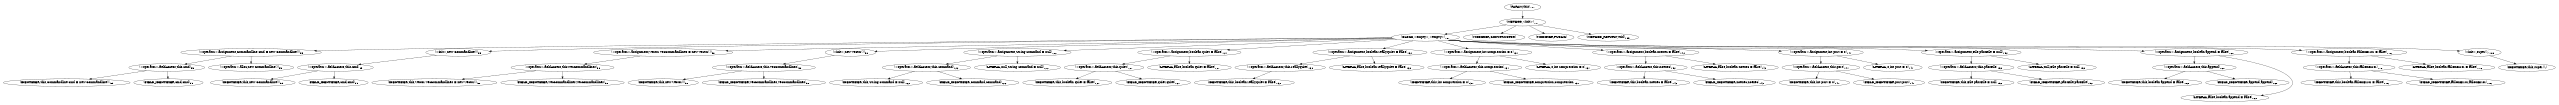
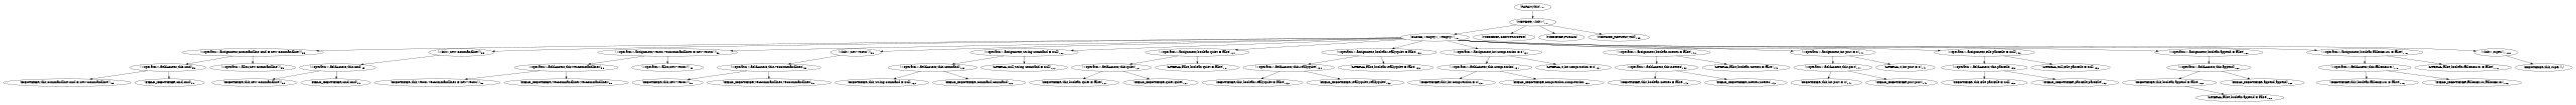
  digraph {
    n1 [label=<(METHOD,&lt;init&gt;)<SUB>187</SUB>>]
    n2 [label=<(BLOCK,&lt;empty&gt;,&lt;empty&gt;)<SUB>187</SUB>>]
    n3 [label=<(MODIFIER,CONSTRUCTOR)>]
    n4 [label=<(MODIFIER,PUBLIC)>]
    n5 [label=<(METHOD_RETURN,void)<SUB>189</SUB>>]
    n6 [label=<(PARAM,this)<SUB>187</SUB>>]
    n7 [label=<(&lt;operator&gt;.assignment,Commandline cmd = new Commandline())<SUB>95</SUB>>]
    n8 [label=<(&lt;init&gt;,new Commandline())<SUB>95</SUB>>]
    n9 [label=<(&lt;operator&gt;.assignment,Vector vecCommandlines = new Vector())<SUB>98</SUB>>]
    n10 [label=<(&lt;init&gt;,new Vector())<SUB>98</SUB>>]
    n11 [label=<(&lt;operator&gt;.assignment,String command = null)<SUB>122</SUB>>]
    n12 [label=<(&lt;operator&gt;.assignment,boolean quiet = false)<SUB>127</SUB>>]
    n13 [label=<(&lt;operator&gt;.assignment,boolean reallyquiet = false)<SUB>132</SUB>>]
    n14 [label=<(&lt;operator&gt;.assignment,int compression = 0)<SUB>137</SUB>>]
    n15 [label=<(&lt;operator&gt;.assignment,boolean noexec = false)<SUB>142</SUB>>]
    n16 [label=<(&lt;operator&gt;.assignment,int port = 0)<SUB>147</SUB>>]
    n17 [label=<(&lt;operator&gt;.assignment,File passFile = null)<SUB>152</SUB>>]
    n18 [label=<(&lt;operator&gt;.assignment,boolean append = false)<SUB>160</SUB>>]
    n19 [label=<(&lt;operator&gt;.assignment,boolean failOnError = false)<SUB>176</SUB>>]
    n20 [label=<(&lt;init&gt;,super();)<SUB>188</SUB>>]
    n21 [label=<(&lt;operator&gt;.fieldAccess,this.cmd)<SUB>95</SUB>>]
    n22 [label=<(&lt;operator&gt;.alloc,new Commandline())<SUB>95</SUB>>]
    n23 [label=<(&lt;operator&gt;.fieldAccess,this.cmd)<SUB>95</SUB>>]
    n24 [label=<(&lt;operator&gt;.fieldAccess,this.vecCommandlines)<SUB>98</SUB>>]
+   n25 [label=<(&lt;operator&gt;.alloc,new Vector())<SUB>98</SUB>>]
    n26 [label=<(&lt;operator&gt;.fieldAccess,this.vecCommandlines)<SUB>98</SUB>>]
    n27 [label=<(&lt;operator&gt;.fieldAccess,this.command)<SUB>122</SUB>>]
    n28 [label=<(LITERAL,null,String command = null)<SUB>122</SUB>>]
    n29 [label=<(&lt;operator&gt;.fieldAccess,this.quiet)<SUB>127</SUB>>]
    n30 [label=<(LITERAL,false,boolean quiet = false)<SUB>127</SUB>>]
    n31 [label=<(&lt;operator&gt;.fieldAccess,this.reallyquiet)<SUB>132</SUB>>]
    n32 [label=<(LITERAL,false,boolean reallyquiet = false)<SUB>132</SUB>>]
    n33 [label=<(&lt;operator&gt;.fieldAccess,this.compression)<SUB>137</SUB>>]
    n34 [label=<(LITERAL,0,int compression = 0)<SUB>137</SUB>>]
    n35 [label=<(&lt;operator&gt;.fieldAccess,this.noexec)<SUB>152</SUB>>]
    n36 [label=<(LITERAL,false,boolean noexec = false)<SUB>142</SUB>>]
    n37 [label=<(&lt;operator&gt;.fieldAccess,this.port)<SUB>147</SUB>>]
    n38 [label=<(LITERAL,0,int port = 0)<SUB>147</SUB>>]
    n39 [label=<(&lt;operator&gt;.fieldAccess,this.passFile)<SUB>152</SUB>>]
    n40 [label=<(LITERAL,null,File passFile = null)<SUB>152</SUB>>]
    n41 [label=<(&lt;operator&gt;.fieldAccess,this.append)<SUB>160</SUB>>]
    n42 [label=<(LITERAL,false,boolean append = false)<SUB>160</SUB>>]
    n43 [label=<(&lt;operator&gt;.fieldAccess,this.failOnError)<SUB>176</SUB>>]
    n44 [label=<(LITERAL,false,boolean failOnError = false)<SUB>176</SUB>>]
    n45 [label=<(IDENTIFIER,this,super();)>]
    n46 [label=<(IDENTIFIER,this,Commandline cmd = new Commandline())<SUB>95</SUB>>]
    n47 [label=<(FIELD_IDENTIFIER,cmd,cmd)<SUB>95</SUB>>]
    n48 [label=<(IDENTIFIER,this,new Commandline())<SUB>95</SUB>>]
    n49 [label=<(FIELD_IDENTIFIER,cmd,cmd)<SUB>95</SUB>>]
    n50 [label=<(IDENTIFIER,this,Vector vecCommandlines = new Vector())<SUB>98</SUB>>]
    n51 [label=<(FIELD_IDENTIFIER,vecCommandlines,vecCommandlines)<SUB>98</SUB>>]
    n52 [label=<(IDENTIFIER,this,new Vector())<SUB>98</SUB>>]
    n53 [label=<(FIELD_IDENTIFIER,vecCommandlines,vecCommandlines)<SUB>98</SUB>>]
    n54 [label=<(IDENTIFIER,this,String command = null)<SUB>122</SUB>>]
    n55 [label=<(FIELD_IDENTIFIER,command,command)<SUB>122</SUB>>]
    n56 [label=<(IDENTIFIER,this,boolean quiet = false)<SUB>127</SUB>>]
    n57 [label=<(FIELD_IDENTIFIER,quiet,quiet)<SUB>127</SUB>>]
    n58 [label=<(IDENTIFIER,this,boolean reallyquiet = false)<SUB>132</SUB>>]
+   n59 [label=<(FIELD_IDENTIFIER,reallyquiet,reallyquiet)<SUB>132</SUB>>]
    n60 [label=<(IDENTIFIER,this,int compression = 0)<SUB>137</SUB>>]
    n61 [label=<(FIELD_IDENTIFIER,compression,compression)<SUB>137</SUB>>]
    n62 [label=<(IDENTIFIER,this,boolean noexec = false)<SUB>142</SUB>>]
    n63 [label=<(FIELD_IDENTIFIER,noexec,noexec)<SUB>142</SUB>>]
    n64 [label=<(IDENTIFIER,this,int port = 0)<SUB>147</SUB>>]
    n65 [label=<(FIELD_IDENTIFIER,port,port)<SUB>147</SUB>>]
    n66 [label=<(IDENTIFIER,this,File passFile = null)<SUB>152</SUB>>]
    n67 [label=<(FIELD_IDENTIFIER,passFile,passFile)<SUB>152</SUB>>]
    n68 [label=<(IDENTIFIER,this,boolean append = false)<SUB>160</SUB>>]
    n69 [label=<(FIELD_IDENTIFIER,append,append)<SUB>160</SUB>>]
    n70 [label=<(IDENTIFIER,this,boolean failOnError = false)<SUB>176</SUB>>]
    n71 [label=<(FIELD_IDENTIFIER,failOnError,failOnError)<SUB>176</SUB>>]
    n1 -> n2
    n1 -> n3
    n1 -> n4
    n1 -> n5
    n2 -> n7
    n2 -> n8
    n2 -> n9
    n2 -> n10
    n2 -> n11
    n2 -> n12
    n2 -> n13
    n2 -> n14
-   n2 -> n15
    n2 -> n16
    n2 -> n17
    n2 -> n18
    n2 -> n19
    n2 -> n20
    n6 -> n1
    n7 -> n21
    n7 -> n22
    n8 -> n23
    n9 -> n24
+   n9 -> n25
    n10 -> n26
    n11 -> n27
    n11 -> n28
    n12 -> n29
    n12 -> n30
    n13 -> n31
    n13 -> n32
    n14 -> n33
    n14 -> n34
    n15 -> n35
    n15 -> n36
    n16 -> n37
    n16 -> n38
    n17 -> n39
    n17 -> n40
    n18 -> n41
-   n18 -> n42
+   n68 -> n42
    n19 -> n43
    n19 -> n44
    n20 -> n45
    n21 -> n46
    n21 -> n47
    n23 -> n48
    n23 -> n49
    n24 -> n50
    n24 -> n51
    n26 -> n52
    n26 -> n53
    n27 -> n54
    n27 -> n55
    n29 -> n56
    n29 -> n57
    n31 -> n58
+   n31 -> n59
    n33 -> n60
    n33 -> n61
    n35 -> n62
    n35 -> n63
    n37 -> n64
    n37 -> n65
    n39 -> n66
    n39 -> n67
    n41 -> n68
    n41 -> n69
    n43 -> n70
    n43 -> n71
  }
